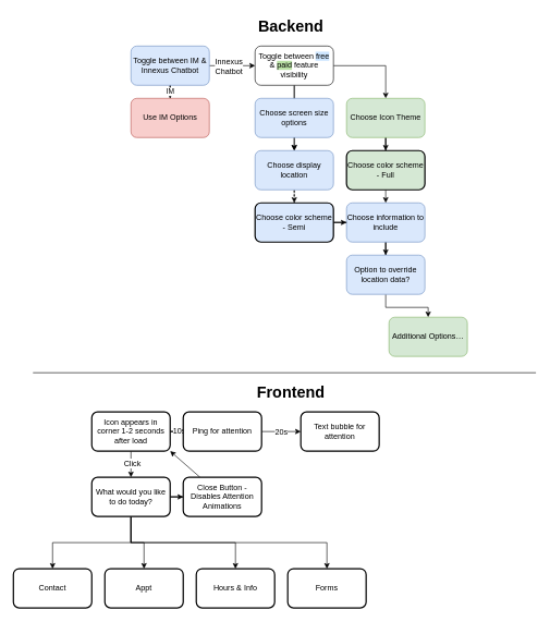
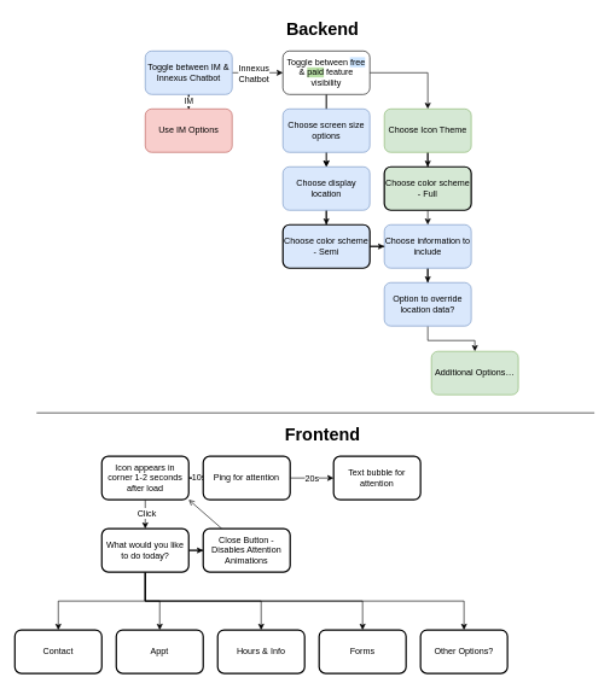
  <mxCell id="0" />
  <mxCell id="1" parent="0" />
  <mxCell id="2" value="IM" style="edgeStyle=orthogonalEdgeStyle;rounded=0;orthogonalLoop=1;jettySize=auto;html=1;" edge="1" parent="1" source="5" target="17"><mxGeometry relative="1" as="geometry" /></mxCell>
  <mxCell id="3" value="" style="edgeStyle=orthogonalEdgeStyle;rounded=0;orthogonalLoop=1;jettySize=auto;html=1;" edge="1" parent="1" source="5" target="9"><mxGeometry relative="1" as="geometry" /></mxCell>
  <mxCell id="4" value="Innexus&lt;br&gt;Chatbot" style="text;html=1;align=center;verticalAlign=middle;resizable=0;points=[];;labelBackgroundColor=#ffffff;" vertex="1" connectable="0" parent="3"><mxGeometry x="-0.175" relative="1" as="geometry"><mxPoint as="offset" /></mxGeometry></mxCell>
  <mxCell id="5" value="Toggle between IM &amp;amp; Innexus Chatbot" style="rounded=1;whiteSpace=wrap;html=1;fillColor=#dae8fc;strokeColor=#6c8ebf;" vertex="1" parent="1"><mxGeometry x="200" y="70" width="120" height="60" as="geometry" /></mxCell>
  <mxCell id="6" value="" style="edgeStyle=orthogonalEdgeStyle;rounded=0;orthogonalLoop=1;jettySize=auto;html=1;" edge="1" parent="1" source="9" target="11"><mxGeometry relative="1" as="geometry" /></mxCell>
  <mxCell id="7" value="" style="edgeStyle=orthogonalEdgeStyle;rounded=0;orthogonalLoop=1;jettySize=auto;html=1;" edge="1" parent="1" source="9" target="11"><mxGeometry relative="1" as="geometry" /></mxCell>
  <mxCell id="8" style="edgeStyle=orthogonalEdgeStyle;rounded=0;orthogonalLoop=1;jettySize=auto;html=1;" edge="1" parent="1" source="9" target="20"><mxGeometry relative="1" as="geometry" /></mxCell>
  <mxCell id="9" value="Toggle between &lt;span style=&quot;background-color: rgb(204 , 229 , 255)&quot;&gt;free&lt;/span&gt; &amp;amp; &lt;span style=&quot;background-color: rgb(185 , 224 , 165)&quot;&gt;paid&lt;/span&gt; feature visibility" style="rounded=1;whiteSpace=wrap;html=1;" vertex="1" parent="1"><mxGeometry x="390" y="70" width="120" height="60" as="geometry" /></mxCell>
- <mxCell id="10" style="edgeStyle=orthogonalEdgeStyle;rounded=0;orthogonalLoop=1;jettySize=auto;html=1;dashed=1;" edge="1" parent="1" source="11" target="22"><mxGeometry relative="1" as="geometry" /></mxCell>
+ <mxCell id="10" style="edgeStyle=orthogonalEdgeStyle;rounded=0;orthogonalLoop=1;jettySize=auto;html=1;" edge="1" parent="1" source="11" target="22"><mxGeometry relative="1" as="geometry" /></mxCell>
  <mxCell id="11" value="Choose display location" style="rounded=1;whiteSpace=wrap;html=1;fillColor=#dae8fc;strokeColor=#6c8ebf;" vertex="1" parent="1"><mxGeometry x="390" y="230" width="120" height="60" as="geometry" /></mxCell>
  <mxCell id="12" value="" style="edgeStyle=orthogonalEdgeStyle;rounded=0;orthogonalLoop=1;jettySize=auto;html=1;" edge="1" parent="1" source="13" target="15"><mxGeometry relative="1" as="geometry" /></mxCell>
  <mxCell id="13" value="Choose information to include" style="rounded=1;whiteSpace=wrap;html=1;fillColor=#dae8fc;strokeColor=#6c8ebf;" vertex="1" parent="1"><mxGeometry x="530" y="310" width="120" height="60" as="geometry" /></mxCell>
  <mxCell id="14" value="" style="edgeStyle=orthogonalEdgeStyle;rounded=0;orthogonalLoop=1;jettySize=auto;html=1;" edge="1" parent="1" source="15" target="16"><mxGeometry relative="1" as="geometry" /></mxCell>
  <mxCell id="15" value="Option to override location data?" style="rounded=1;whiteSpace=wrap;html=1;fillColor=#dae8fc;strokeColor=#6c8ebf;" vertex="1" parent="1"><mxGeometry x="530" y="390" width="120" height="60" as="geometry" /></mxCell>
  <mxCell id="16" value="Additional Options…" style="rounded=1;whiteSpace=wrap;html=1;fillColor=#d5e8d4;strokeColor=#82b366;" vertex="1" parent="1"><mxGeometry x="595" y="485" width="120" height="60" as="geometry" /></mxCell>
  <mxCell id="17" value="Use IM Options" style="rounded=1;whiteSpace=wrap;html=1;fillColor=#f8cecc;strokeColor=#b85450;" vertex="1" parent="1"><mxGeometry x="200" y="150" width="120" height="60" as="geometry" /></mxCell>
  <mxCell id="18" value="Choose screen size options" style="rounded=1;whiteSpace=wrap;html=1;fillColor=#dae8fc;strokeColor=#6c8ebf;" vertex="1" parent="1"><mxGeometry x="390" y="150" width="120" height="60" as="geometry" /></mxCell>
  <mxCell id="19" style="edgeStyle=orthogonalEdgeStyle;rounded=0;orthogonalLoop=1;jettySize=auto;html=1;" edge="1" parent="1" source="20" target="24"><mxGeometry relative="1" as="geometry" /></mxCell>
  <mxCell id="20" value="Choose Icon Theme" style="rounded=1;whiteSpace=wrap;html=1;fillColor=#d5e8d4;strokeColor=#82b366;" vertex="1" parent="1"><mxGeometry x="530" y="150" width="120" height="60" as="geometry" /></mxCell>
  <mxCell id="21" style="edgeStyle=orthogonalEdgeStyle;rounded=0;orthogonalLoop=1;jettySize=auto;html=1;" edge="1" parent="1" source="22" target="13"><mxGeometry relative="1" as="geometry" /></mxCell>
  <mxCell id="22" value="Choose color scheme -&amp;nbsp;Semi" style="rounded=1;whiteSpace=wrap;html=1;fillColor=#dae8fc;strokeColor=#000000;strokeWidth=2;" vertex="1" parent="1"><mxGeometry x="390" y="310" width="120" height="60" as="geometry" /></mxCell>
  <mxCell id="23" style="edgeStyle=orthogonalEdgeStyle;rounded=0;orthogonalLoop=1;jettySize=auto;html=1;" edge="1" parent="1" source="24" target="13"><mxGeometry relative="1" as="geometry"><Array as="points"><mxPoint x="590" y="340" /><mxPoint x="530" y="340" /></Array></mxGeometry></mxCell>
  <mxCell id="24" value="Choose color scheme - Full" style="rounded=1;whiteSpace=wrap;html=1;fillColor=#d5e8d4;strokeColor=#000000;strokeWidth=2;" vertex="1" parent="1"><mxGeometry x="530" y="230" width="120" height="60" as="geometry" /></mxCell>
  <mxCell id="25" value="" style="endArrow=none;html=1;" edge="1" parent="1"><mxGeometry width="50" height="50" relative="1" as="geometry"><mxPoint x="50" y="570" as="sourcePoint" /><mxPoint x="820" y="570" as="targetPoint" /></mxGeometry></mxCell>
  <mxCell id="26" value="&lt;h1&gt;Backend&lt;/h1&gt;" style="text;html=1;strokeColor=none;fillColor=none;spacing=5;spacingTop=-20;whiteSpace=wrap;overflow=hidden;rounded=0;align=center;" vertex="1" parent="1"><mxGeometry x="350" y="20" width="190" height="30" as="geometry" /></mxCell>
  <mxCell id="27" value="&lt;h1&gt;Frontend&lt;/h1&gt;" style="text;html=1;strokeColor=none;fillColor=none;spacing=5;spacingTop=-20;whiteSpace=wrap;overflow=hidden;rounded=0;align=center;" vertex="1" parent="1"><mxGeometry x="350" y="580" width="190" height="30" as="geometry" /></mxCell>
  <mxCell id="28" value="" style="edgeStyle=orthogonalEdgeStyle;rounded=0;orthogonalLoop=1;jettySize=auto;html=1;" edge="1" parent="1" source="32" target="45"><mxGeometry relative="1" as="geometry" /></mxCell>
  <mxCell id="29" value="10s" style="text;html=1;align=center;verticalAlign=middle;resizable=0;points=[];;labelBackgroundColor=#ffffff;" vertex="1" connectable="0" parent="28"><mxGeometry x="-0.1" y="-1" relative="1" as="geometry"><mxPoint as="offset" /></mxGeometry></mxCell>
  <mxCell id="30" value="" style="edgeStyle=orthogonalEdgeStyle;rounded=0;orthogonalLoop=1;jettySize=auto;html=1;" edge="1" parent="1" source="32" target="39"><mxGeometry relative="1" as="geometry" /></mxCell>
  <mxCell id="31" value="Click" style="text;html=1;align=center;verticalAlign=middle;resizable=0;points=[];;labelBackgroundColor=#ffffff;" vertex="1" connectable="0" parent="30"><mxGeometry x="-0.1" y="1" relative="1" as="geometry"><mxPoint as="offset" /></mxGeometry></mxCell>
  <mxCell id="32" value="Icon appears in corner 1-2 seconds after load" style="rounded=1;whiteSpace=wrap;html=1;strokeColor=#000000;strokeWidth=2;" vertex="1" parent="1"><mxGeometry x="140" y="630" width="120" height="60" as="geometry" /></mxCell>
  <mxCell id="33" value="" style="edgeStyle=orthogonalEdgeStyle;rounded=0;orthogonalLoop=1;jettySize=auto;html=1;" edge="1" parent="1" source="39" target="42"><mxGeometry relative="1" as="geometry" /></mxCell>
  <mxCell id="34" style="edgeStyle=orthogonalEdgeStyle;rounded=0;orthogonalLoop=1;jettySize=auto;html=1;" edge="1" parent="1" source="39" target="47"><mxGeometry relative="1" as="geometry" /></mxCell>
  <mxCell id="35" style="edgeStyle=orthogonalEdgeStyle;rounded=0;orthogonalLoop=1;jettySize=auto;html=1;" edge="1" parent="1" source="39" target="48"><mxGeometry relative="1" as="geometry"><Array as="points"><mxPoint x="200" y="830" /><mxPoint x="360" y="830" /></Array></mxGeometry></mxCell>
  <mxCell id="36" style="edgeStyle=orthogonalEdgeStyle;rounded=0;orthogonalLoop=1;jettySize=auto;html=1;" edge="1" parent="1" source="39" target="49"><mxGeometry relative="1" as="geometry"><Array as="points"><mxPoint x="200" y="830" /><mxPoint x="500" y="830" /></Array></mxGeometry></mxCell>
+ <mxCell id="37" style="edgeStyle=orthogonalEdgeStyle;rounded=0;orthogonalLoop=1;jettySize=auto;html=1;" edge="1" parent="1" source="39" target="50"><mxGeometry relative="1" as="geometry"><Array as="points"><mxPoint x="200" y="830" /><mxPoint x="640" y="830" /></Array></mxGeometry></mxCell>
  <mxCell id="38" value="" style="edgeStyle=orthogonalEdgeStyle;rounded=0;orthogonalLoop=1;jettySize=auto;html=1;" edge="1" parent="1" source="39" target="41"><mxGeometry relative="1" as="geometry" /></mxCell>
  <mxCell id="39" value="What would you like to do today?" style="rounded=1;whiteSpace=wrap;html=1;strokeColor=#000000;strokeWidth=2;" vertex="1" parent="1"><mxGeometry x="140" y="730" width="120" height="60" as="geometry" /></mxCell>
- <mxCell id="40" style="edgeStyle=none;rounded=0;orthogonalLoop=1;jettySize=auto;html=1;entryX=1;entryY=1;entryDx=0;entryDy=0;" edge="1" parent="1" source="41" target="32"><mxGeometry relative="1" as="geometry" /></mxCell>
+ <mxCell id="40" style="edgeStyle=none;rounded=0;orthogonalLoop=1;jettySize=auto;html=1;entryX=1;entryY=1;entryDx=0;entryDy=0;endArrow=open;" edge="1" parent="1" source="41" target="32"><mxGeometry relative="1" as="geometry" /></mxCell>
  <mxCell id="41" value="Close Button - Disables Attention Animations" style="rounded=1;whiteSpace=wrap;html=1;strokeColor=#000000;strokeWidth=2;" vertex="1" parent="1"><mxGeometry x="280" y="730" width="120" height="60" as="geometry" /></mxCell>
  <mxCell id="42" value="Contact" style="rounded=1;whiteSpace=wrap;html=1;strokeColor=#000000;strokeWidth=2;" vertex="1" parent="1"><mxGeometry x="20" y="870" width="120" height="60" as="geometry" /></mxCell>
  <mxCell id="43" value="" style="edgeStyle=orthogonalEdgeStyle;rounded=0;orthogonalLoop=1;jettySize=auto;html=1;" edge="1" parent="1" source="45" target="46"><mxGeometry relative="1" as="geometry" /></mxCell>
  <mxCell id="44" value="20s" style="text;html=1;align=center;verticalAlign=middle;resizable=0;points=[];;labelBackgroundColor=#ffffff;" vertex="1" connectable="0" parent="43"><mxGeometry x="-0.025" y="-1" relative="1" as="geometry"><mxPoint as="offset" /></mxGeometry></mxCell>
  <mxCell id="45" value="Ping for attention" style="rounded=1;whiteSpace=wrap;html=1;strokeColor=#000000;strokeWidth=2;" vertex="1" parent="1"><mxGeometry x="280" y="630" width="120" height="60" as="geometry" /></mxCell>
  <mxCell id="46" value="Text bubble for attention" style="rounded=1;whiteSpace=wrap;html=1;strokeColor=#000000;strokeWidth=2;" vertex="1" parent="1"><mxGeometry x="460" y="630" width="120" height="60" as="geometry" /></mxCell>
  <mxCell id="47" value="Appt" style="rounded=1;whiteSpace=wrap;html=1;strokeColor=#000000;strokeWidth=2;" vertex="1" parent="1"><mxGeometry x="160" y="870" width="120" height="60" as="geometry" /></mxCell>
  <mxCell id="48" value="Hours &amp;amp; Info" style="rounded=1;whiteSpace=wrap;html=1;strokeColor=#000000;strokeWidth=2;" vertex="1" parent="1"><mxGeometry x="300" y="870" width="120" height="60" as="geometry" /></mxCell>
  <mxCell id="49" value="Forms" style="rounded=1;whiteSpace=wrap;html=1;strokeColor=#000000;strokeWidth=2;" vertex="1" parent="1"><mxGeometry x="440" y="870" width="120" height="60" as="geometry" /></mxCell>
+ <mxCell id="50" value="Other Options?" style="rounded=1;whiteSpace=wrap;html=1;strokeColor=#000000;strokeWidth=2;" vertex="1" parent="1"><mxGeometry x="580" y="870" width="120" height="60" as="geometry" /></mxCell>
